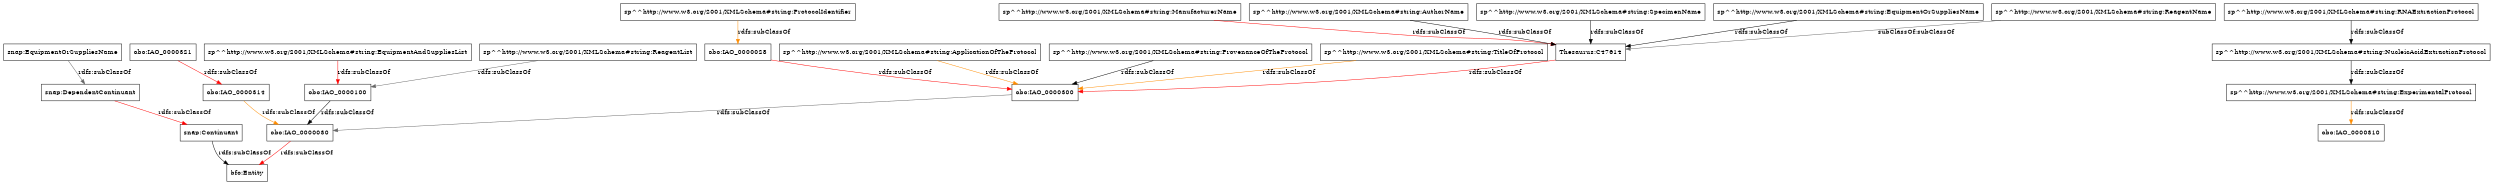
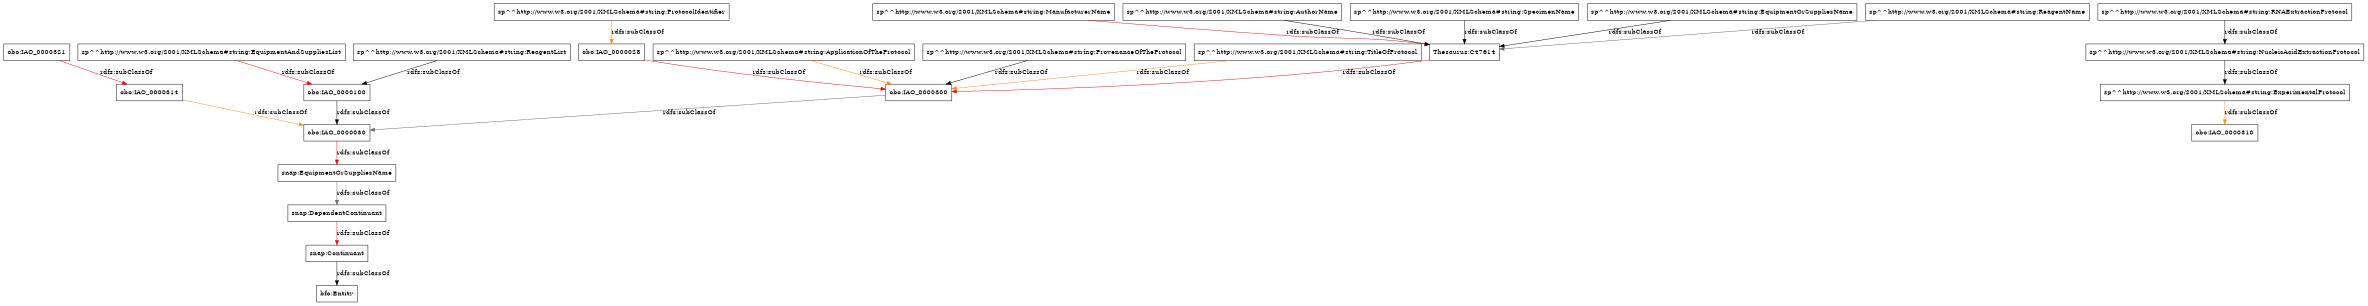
  digraph {
    rankdir=TB
    node [color=black shape=rectangle]
    edge [color=black]
    n1 [label="Thesaurus:C47614"]
    "obo:IAO_0000300"
    "obo:IAO_0000030"
    "sp^^http://www.w3.org/2001/XMLSchema#string:ManufacturerName"
    "obo:IAO_0000028"
    n6 [label="snap:EquipmentOrSuppliesName"]
    "sp^^http://www.w3.org/2001/XMLSchema#string:ApplicationOfTheProtocol"
    "sp^^http://www.w3.org/2001/XMLSchema#string:ProvenanceOfTheProtocol"
    "obo:IAO_0000314"
    "obo:IAO_0000100"
    "sp^^http://www.w3.org/2001/XMLSchema#string:EquipmentAndSuppliesList"
    "sp^^http://www.w3.org/2001/XMLSchema#string:TitleOfProtocol"
    "snap:DependentContinuant"
    "snap:Continuant"
    "sp^^http://www.w3.org/2001/XMLSchema#string:ProtocolIdentifier"
    "obo:IAO_0000321"
    "sp^^http://www.w3.org/2001/XMLSchema#string:ExperimentalProtocol"
    "obo:IAO_0000310"
    "sp^^http://www.w3.org/2001/XMLSchema#string:AuthorName"
    "sp^^http://www.w3.org/2001/XMLSchema#string:SpecimenName"
    "sp^^http://www.w3.org/2001/XMLSchema#string:EquipmentOrSuppliesName"
    "sp^^http://www.w3.org/2001/XMLSchema#string:RNAExtractionProtocol"
    "sp^^http://www.w3.org/2001/XMLSchema#string:NucleicAcidExtractionProtocol"
    "bfo:Entity"
    "sp^^http://www.w3.org/2001/XMLSchema#string:ReagentList"
    "sp^^http://www.w3.org/2001/XMLSchema#string:ReagentName"
    n1 -> "obo:IAO_0000300" [color=red label="rdfs:subClassOf"]
    "obo:IAO_0000300" -> "obo:IAO_0000030" [color=gray40 label="rdfs:subClassOf"]
-   "obo:IAO_0000030" -> "bfo:Entity" [color=red label="rdfs:subClassOf"]
+   "obo:IAO_0000030" -> n6 [color=red label="rdfs:subClassOf"]
    "sp^^http://www.w3.org/2001/XMLSchema#string:ManufacturerName" -> n1 [color=red label="rdfs:subClassOf"]
    "obo:IAO_0000028" -> "obo:IAO_0000300" [color=red label="rdfs:subClassOf"]
    n6 -> "snap:DependentContinuant" [color=gray40 label="rdfs:subClassOf"]
    "sp^^http://www.w3.org/2001/XMLSchema#string:ApplicationOfTheProtocol" -> "obo:IAO_0000300" [color=darkorange label="rdfs:subClassOf"]
    "sp^^http://www.w3.org/2001/XMLSchema#string:ProvenanceOfTheProtocol" -> "obo:IAO_0000300" [label="rdfs:subClassOf"]
    "obo:IAO_0000314" -> "obo:IAO_0000030" [color=darkorange label="rdfs:subClassOf"]
    "obo:IAO_0000100" -> "obo:IAO_0000030" [label="rdfs:subClassOf"]
    "sp^^http://www.w3.org/2001/XMLSchema#string:EquipmentAndSuppliesList" -> "obo:IAO_0000100" [color=red label="rdfs:subClassOf"]
    "sp^^http://www.w3.org/2001/XMLSchema#string:TitleOfProtocol" -> "obo:IAO_0000300" [color=darkorange label="rdfs:subClassOf"]
    "snap:DependentContinuant" -> "snap:Continuant" [color=red label="rdfs:subClassOf"]
    "snap:Continuant" -> "bfo:Entity" [label="rdfs:subClassOf"]
    "sp^^http://www.w3.org/2001/XMLSchema#string:ProtocolIdentifier" -> "obo:IAO_0000028" [color=darkorange label="rdfs:subClassOf"]
    "obo:IAO_0000321" -> "obo:IAO_0000314" [color=red label="rdfs:subClassOf"]
    "sp^^http://www.w3.org/2001/XMLSchema#string:ExperimentalProtocol" -> "obo:IAO_0000310" [color=darkorange label="rdfs:subClassOf"]
    "sp^^http://www.w3.org/2001/XMLSchema#string:AuthorName" -> n1 [label="rdfs:subClassOf"]
    "sp^^http://www.w3.org/2001/XMLSchema#string:SpecimenName" -> n1 [label="rdfs:subClassOf"]
    "sp^^http://www.w3.org/2001/XMLSchema#string:EquipmentOrSuppliesName" -> n1 [label="rdfs:subClassOf"]
    "sp^^http://www.w3.org/2001/XMLSchema#string:RNAExtractionProtocol" -> "sp^^http://www.w3.org/2001/XMLSchema#string:NucleicAcidExtractionProtocol" [label="rdfs:subClassOf"]
    "sp^^http://www.w3.org/2001/XMLSchema#string:NucleicAcidExtractionProtocol" -> "sp^^http://www.w3.org/2001/XMLSchema#string:ExperimentalProtocol" [label="rdfs:subClassOf"]
-   "sp^^http://www.w3.org/2001/XMLSchema#string:ReagentList" -> "obo:IAO_0000100" [color=gray40 label="rdfs:subClassOf"]
-   "sp^^http://www.w3.org/2001/XMLSchema#string:ReagentName" -> n1 [color=gray40 label="subClassOf:subClassOf"]
+   "sp^^http://www.w3.org/2001/XMLSchema#string:ReagentList" -> "obo:IAO_0000100" [label="rdfs:subClassOf"]
+   "sp^^http://www.w3.org/2001/XMLSchema#string:ReagentName" -> n1 [color=gray40 label="rdfs:subClassOf"]
  }
